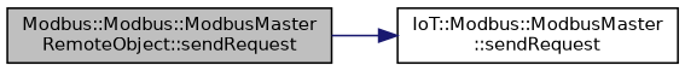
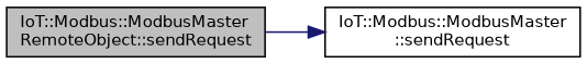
  digraph {
    rankdir=LR
    node [color=black fontname=Helvetica fontsize=10 shape=record style=filled]
-   n1 [fillcolor=grey75 fontcolor=black height=0.2 label="Modbus::Modbus::ModbusMaster\lRemoteObject::sendRequest" width=0.4]
+   n1 [fillcolor=grey75 fontcolor=black height=0.2 label="IoT::Modbus::ModbusMaster\lRemoteObject::sendRequest" width=0.4]
    n2 [fillcolor=white height=0.2 label="IoT::Modbus::ModbusMaster\l::sendRequest" width=0.4]
    n1 -> n2 [color=midnightblue fontname=Helvetica fontsize=10 labelfontname=Helvetica labelfontsize=10 style=solid]
  }
